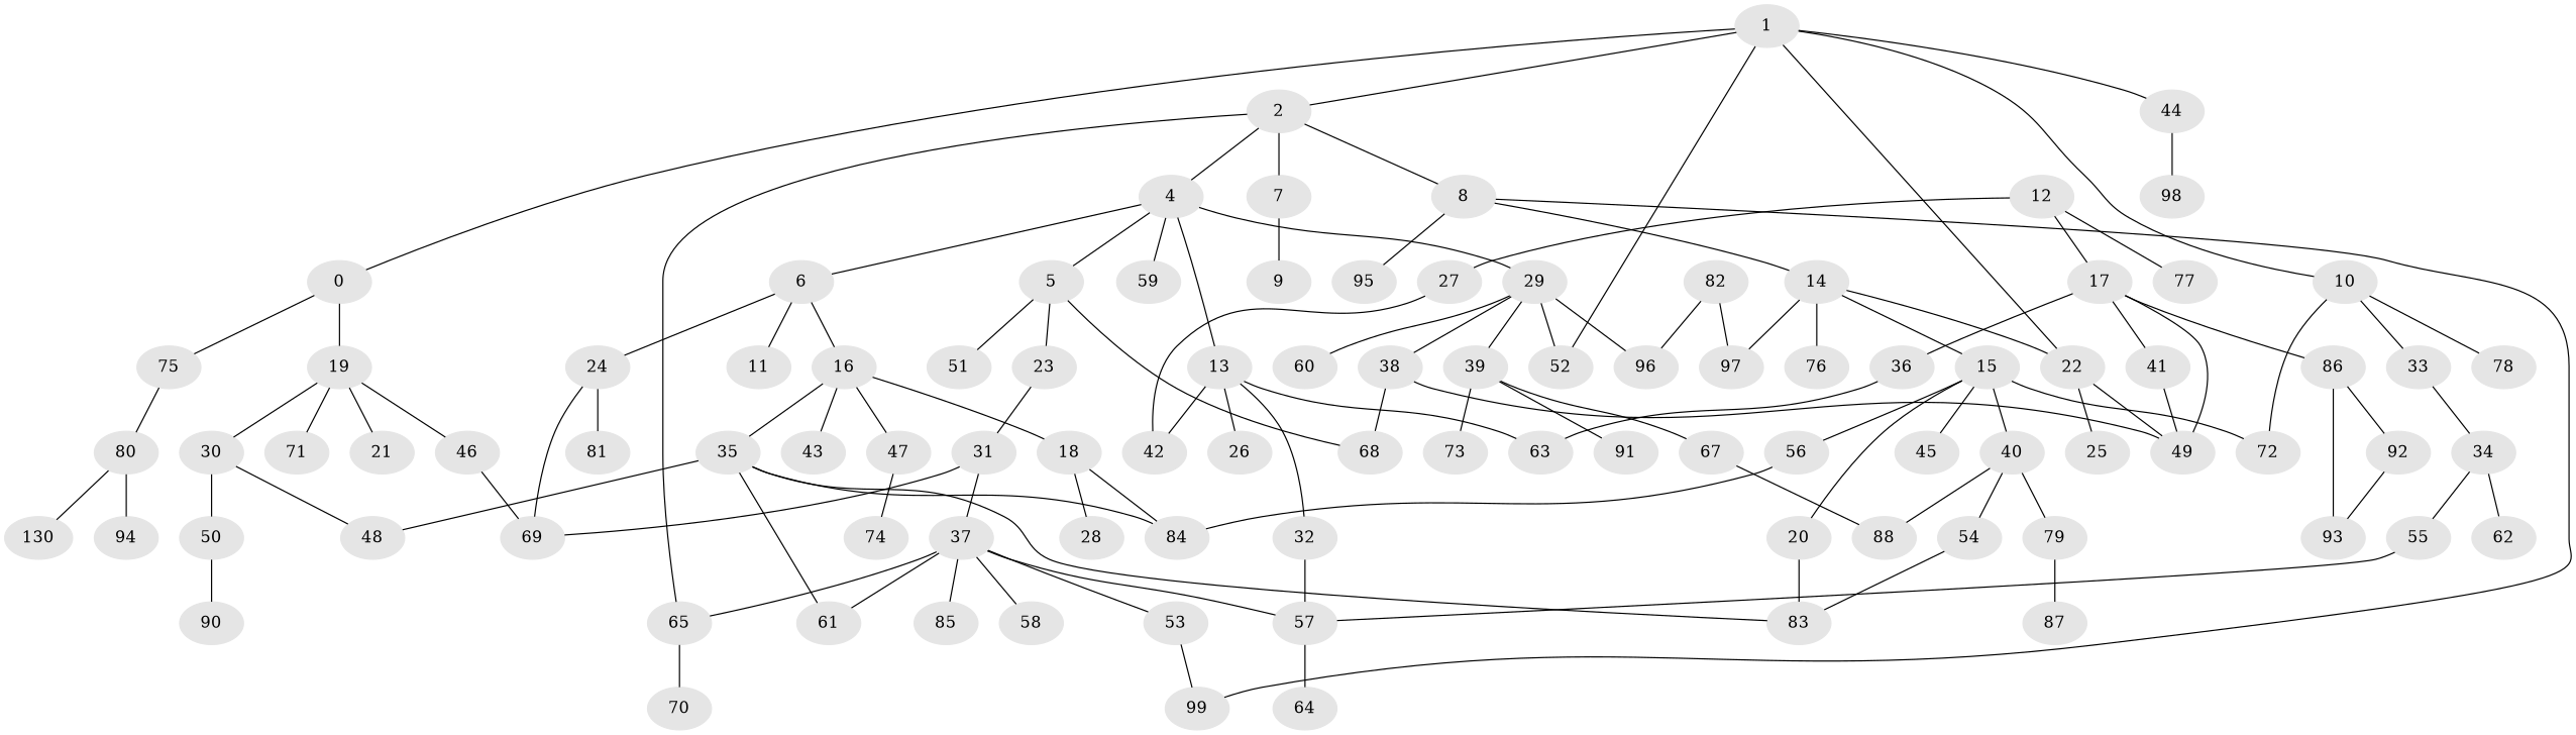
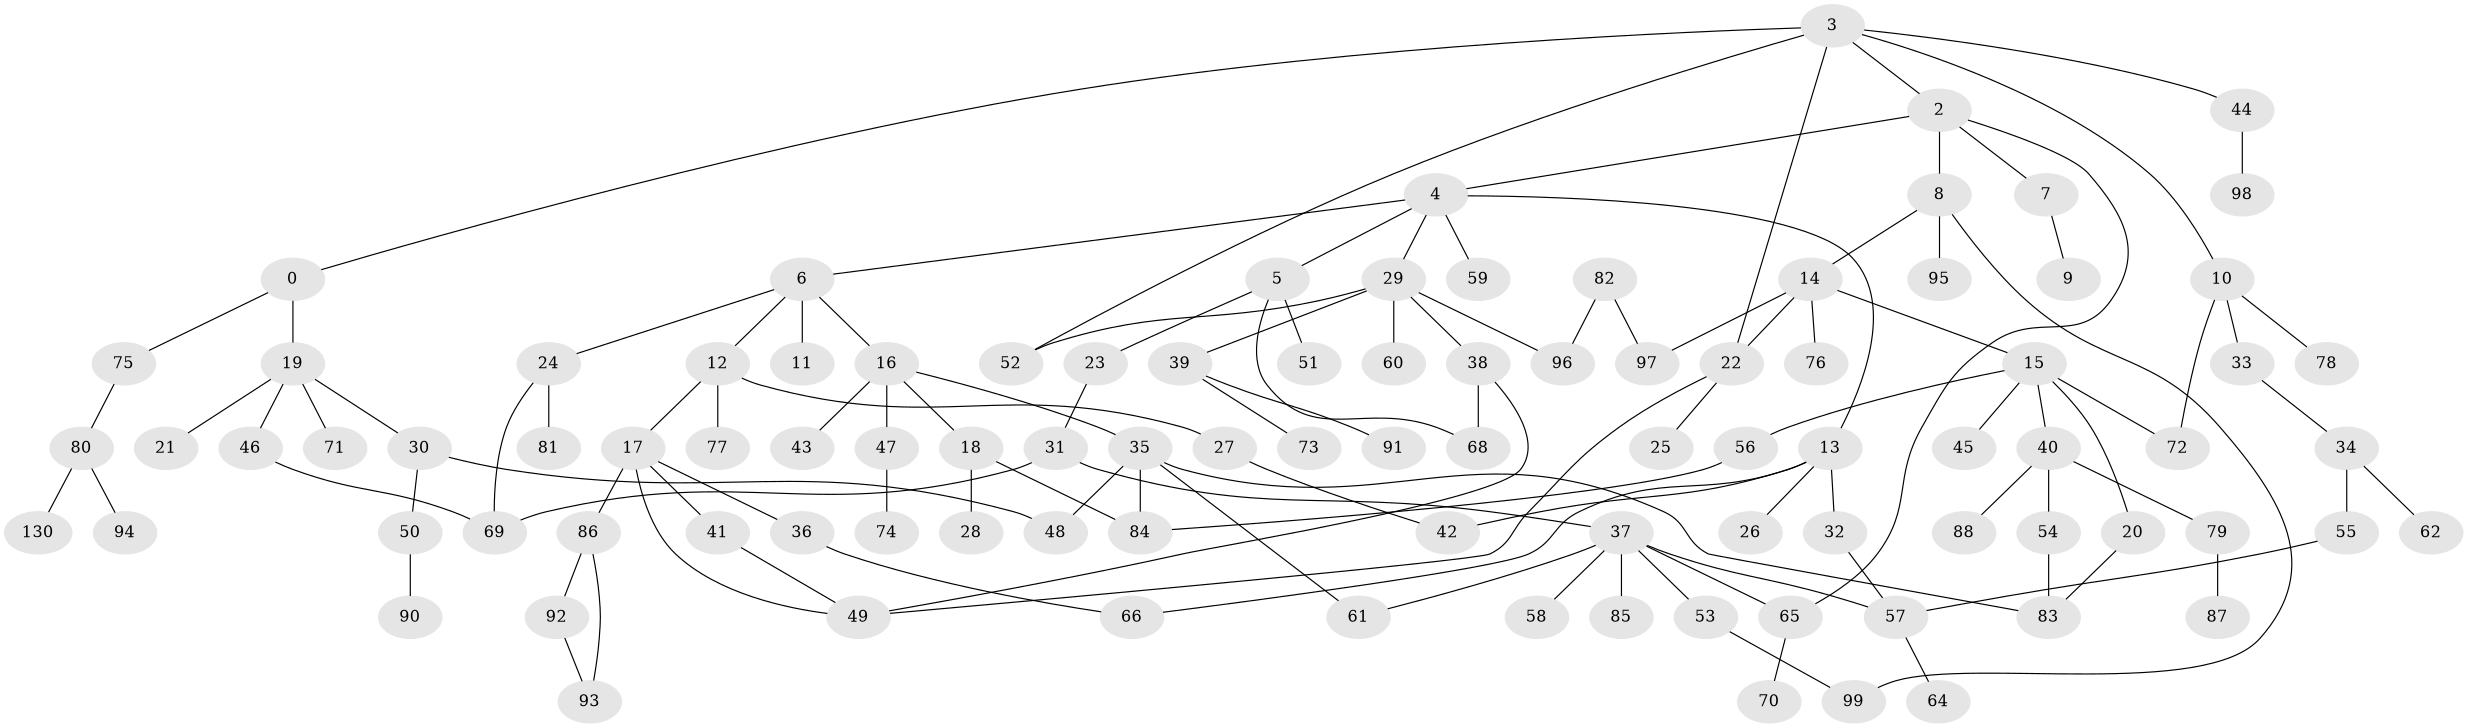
  graph {
    node [color=gray90 style=filled]
-   1
+   1 [label=3]
    2
    n3 [label=0]
    10
    22
    44
    52
    4
    7
    8
    65
    19
    75
    33
    72
    78
    49
    25
    98
    5
    6
    13
    29
    59
    9
    14
    95
    99
    70
    21
    30
    46
    71
    80
    23
    51
    68
    11
    12
    16
    24
    26
    32
    42
-   63
+   63 [label=66]
    38
    39
    60
    96
    31
    17
    27
    77
    18
    35
    43
    47
    69
    81
    15
    76
    97
    34
    36
    41
    86
    57
    20
    40
    45
    56
    83
    54
    79
    88
    84
    28
    48
    61
    74
    50
    37
-   67
    91
    73
    90
    53
    58
    85
    64
    55
    62
    87
    92
    93
    94
    n97 [label=130]
    82
    1 -- 2
    1 -- n3
    1 -- 10
    1 -- 22
    1 -- 44
    1 -- 52
    2 -- 4
    2 -- 7
    2 -- 8
    2 -- 65
    n3 -- 19
    n3 -- 75
    10 -- 33
    10 -- 72
    10 -- 78
    22 -- 49
    22 -- 25
    44 -- 98
    4 -- 5
    4 -- 6
    4 -- 13
    4 -- 29
    4 -- 59
    7 -- 9
    8 -- 14
    8 -- 95
    8 -- 99
    65 -- 70
    19 -- 21
    19 -- 30
    19 -- 46
    19 -- 71
    75 -- 80
    33 -- 34
    5 -- 23
    5 -- 51
    5 -- 68
    6 -- 11
+   6 -- 12
    6 -- 16
    6 -- 24
    13 -- 26
    13 -- 32
    13 -- 42
    13 -- 63
    29 -- 52
    29 -- 38
    29 -- 39
    29 -- 60
    29 -- 96
    14 -- 22
    14 -- 15
    14 -- 76
    14 -- 97
    30 -- 48
    30 -- 50
    46 -- 69
    80 -- 94
    80 -- n97
    23 -- 31
    12 -- 17
    12 -- 27
    12 -- 77
    16 -- 18
    16 -- 35
    16 -- 43
    16 -- 47
    24 -- 69
    24 -- 81
    32 -- 57
    38 -- 49
    38 -- 68
-   39 -- 67
    39 -- 91
    39 -- 73
    31 -- 69
    31 -- 37
    17 -- 49
    17 -- 36
    17 -- 41
    17 -- 86
    27 -- 42
    18 -- 84
    18 -- 28
    35 -- 83
    35 -- 84
    35 -- 48
    35 -- 61
    47 -- 74
    15 -- 72
    15 -- 20
    15 -- 40
    15 -- 45
    15 -- 56
    34 -- 55
    34 -- 62
    36 -- 63
    41 -- 49
    86 -- 92
    86 -- 93
    57 -- 64
    20 -- 83
    40 -- 54
    40 -- 79
    40 -- 88
    56 -- 84
    54 -- 83
    79 -- 87
    50 -- 90
    37 -- 65
    37 -- 57
    37 -- 61
    37 -- 53
    37 -- 58
    37 -- 85
-   67 -- 88
    53 -- 99
    55 -- 57
    92 -- 93
    82 -- 96
    82 -- 97
  }
